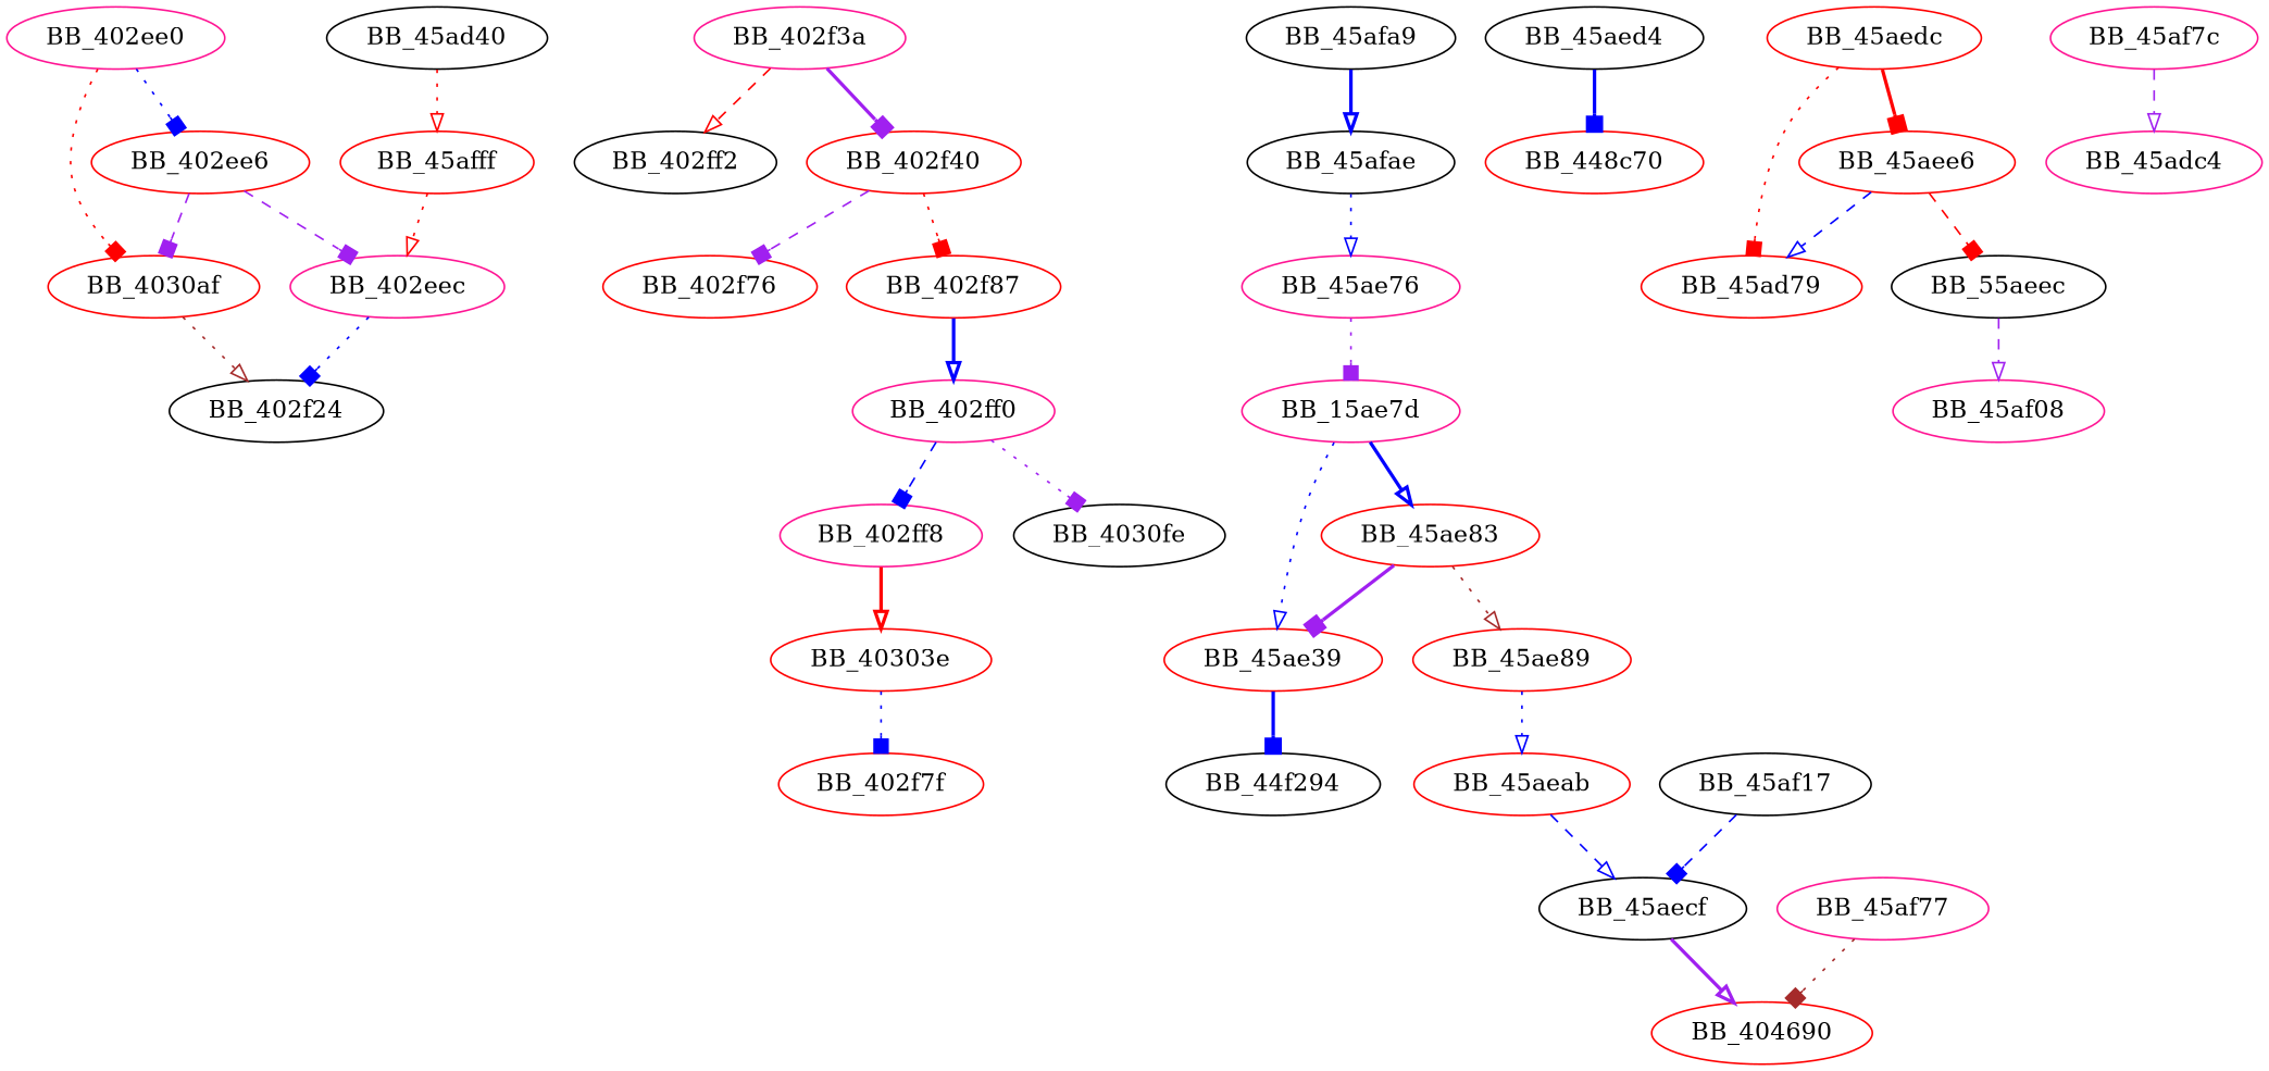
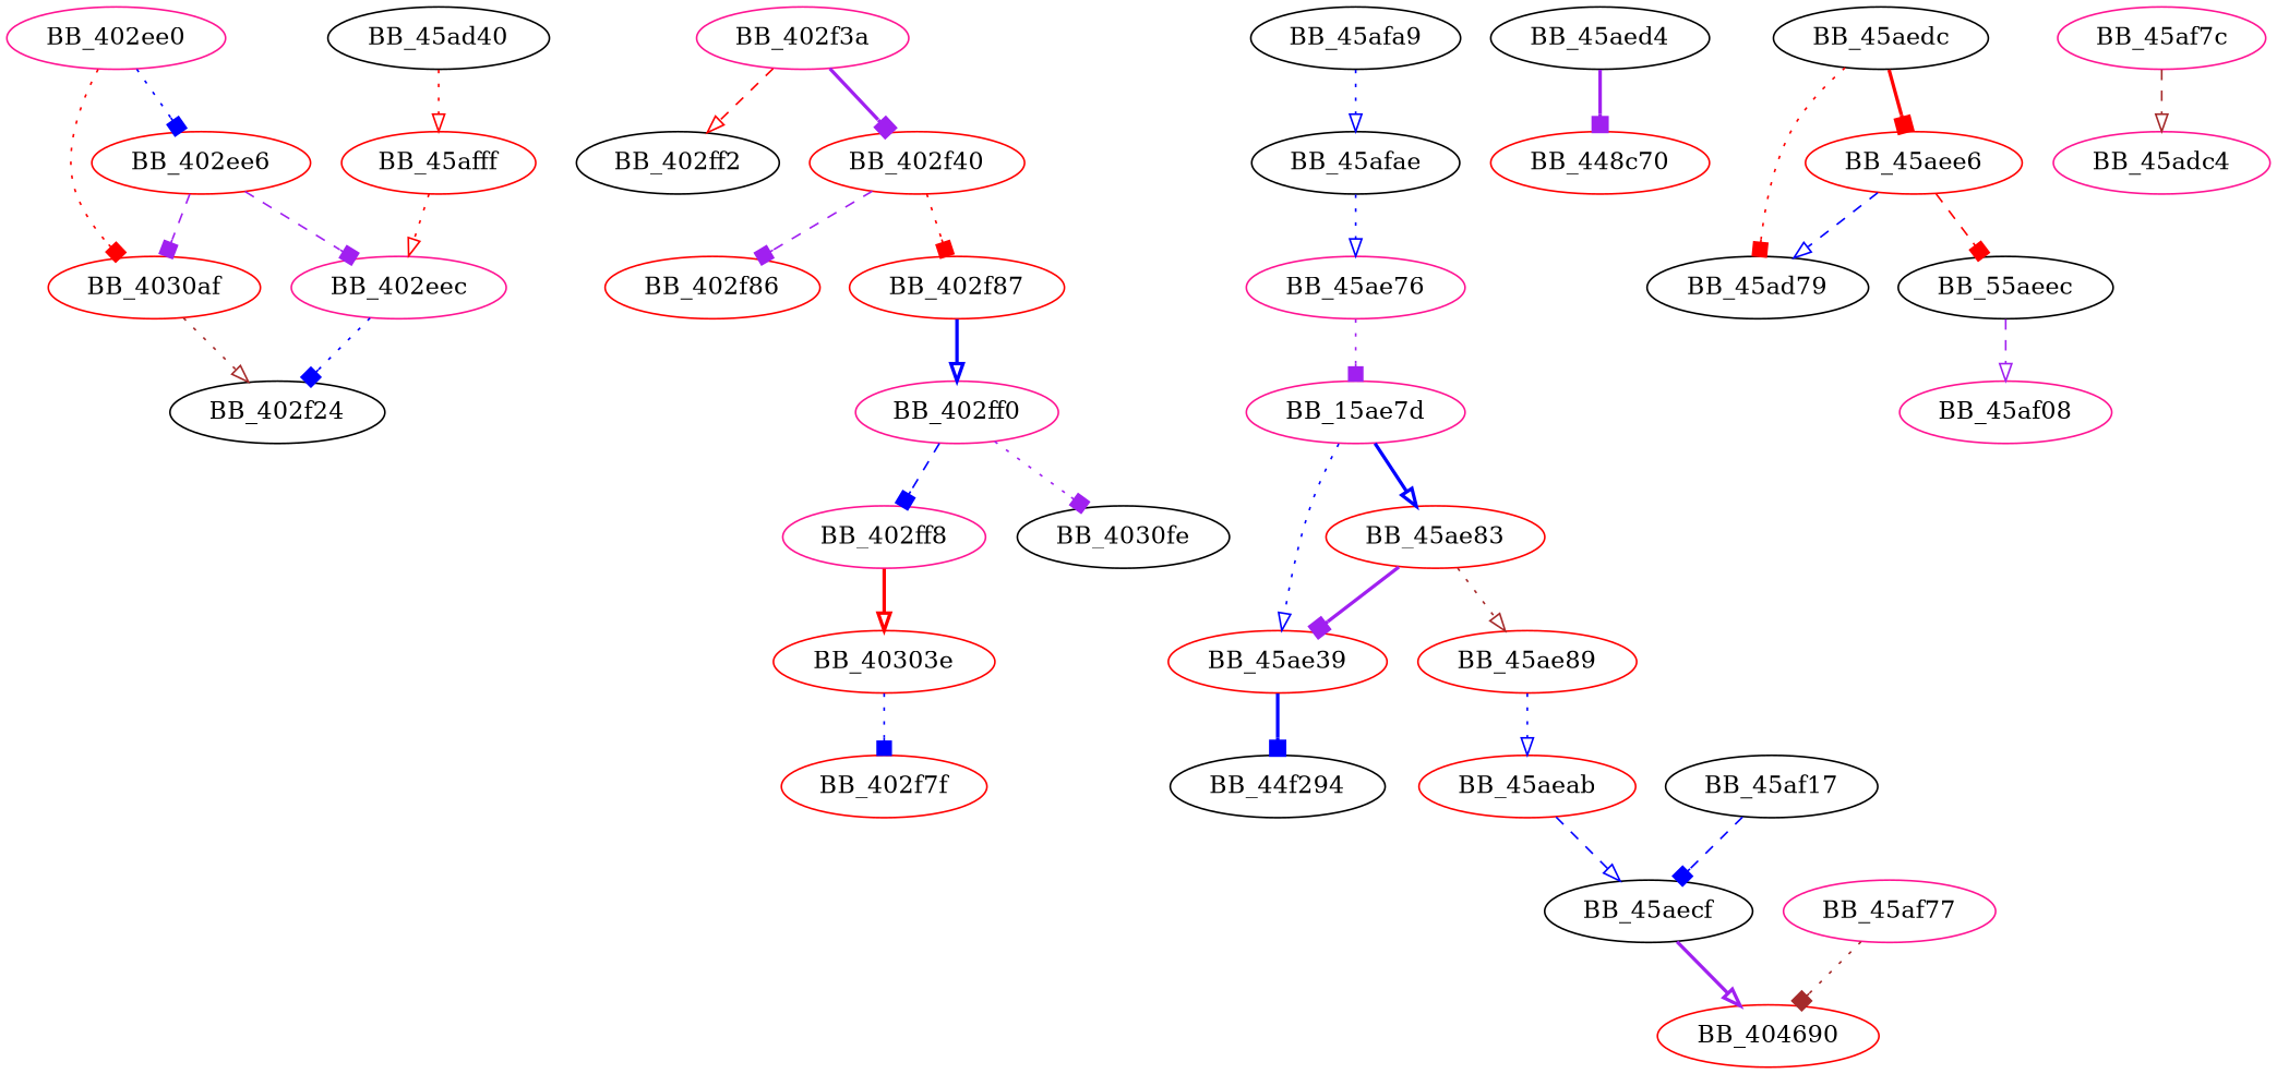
  digraph {
    node [color=red]
    edge [arrowhead=box color=blue style=dotted]
    BB_402ee0 [color=deeppink]
    BB_402ee6
    BB_4030af
    BB_402eec [color=deeppink]
    BB_402f24 [color=black]
    BB_402f3a [color=deeppink]
    BB_402ff2 [color=black]
    BB_402f40
-   BB_402f86 [label=BB_402f76]
+   BB_402f86
    BB_402f87
    BB_402ff0 [color=deeppink]
    BB_402ff8 [color=deeppink]
    BB_4030fe [color=black]
    BB_40303e
    BB_402f7f
    BB_45ad40 [color=black]
    BB_45afff
    BB_45afa9 [color=black]
    BB_45afae [color=black]
    BB_45ae76 [color=deeppink]
    BB_44f294 [color=black]
    BB_45ae39
    n23 [color=deeppink label=BB_15ae7d]
    BB_45ae83
    BB_45ae89
    BB_45aeab
    BB_45aecf [color=black]
    BB_404690
    BB_45aed4 [color=black]
    BB_448c70
-   BB_45aedc
-   BB_45ad79
+   BB_45aedc [color=black]
+   BB_45ad79 [color=black]
    BB_45aee6
    n34 [color=black label=BB_55aeec]
    BB_45af08 [color=deeppink]
    BB_45af17 [color=black]
    BB_45af77 [color=deeppink]
    BB_45af7c [color=deeppink]
    BB_45adc4 [color=deeppink]
    BB_402ee0 -> BB_402ee6
    BB_402ee0 -> BB_4030af [color=red]
    BB_402ee6 -> BB_4030af [color=purple style=dashed]
    BB_402ee6 -> BB_402eec [color=purple style=dashed]
    BB_4030af -> BB_402f24 [arrowhead=onormal color=brown]
    BB_402eec -> BB_402f24
    BB_402f3a -> BB_402ff2 [arrowhead=onormal color=red style=dashed]
    BB_402f3a -> BB_402f40 [color=purple style=bold]
    BB_402f40 -> BB_402f86 [color=purple style=dashed]
    BB_402f40 -> BB_402f87 [color=red]
    BB_402f87 -> BB_402ff0 [arrowhead=onormal style=bold]
    BB_402ff0 -> BB_402ff8 [style=dashed]
    BB_402ff0 -> BB_4030fe [color=purple]
    BB_402ff8 -> BB_40303e [arrowhead=onormal color=red style=bold]
    BB_40303e -> BB_402f7f
    BB_45ad40 -> BB_45afff [arrowhead=onormal color=red]
    BB_45afff -> BB_402eec [arrowhead=onormal color=red]
-   BB_45afa9 -> BB_45afae [arrowhead=onormal style=bold]
+   BB_45afa9 -> BB_45afae [arrowhead=onormal]
    BB_45afae -> BB_45ae76 [arrowhead=onormal]
    BB_45ae76 -> n23 [color=purple]
    BB_45ae39 -> BB_44f294 [style=bold]
    n23 -> BB_45ae39 [arrowhead=onormal]
    n23 -> BB_45ae83 [arrowhead=onormal style=bold]
    BB_45ae83 -> BB_45ae39 [color=purple style=bold]
    BB_45ae83 -> BB_45ae89 [arrowhead=onormal color=brown]
    BB_45ae89 -> BB_45aeab [arrowhead=onormal]
    BB_45aeab -> BB_45aecf [arrowhead=onormal style=dashed]
    BB_45aecf -> BB_404690 [arrowhead=onormal color=purple style=bold]
-   BB_45aed4 -> BB_448c70 [style=bold]
+   BB_45aed4 -> BB_448c70 [color=purple style=bold]
    BB_45aedc -> BB_45ad79 [color=red]
    BB_45aedc -> BB_45aee6 [color=red style=bold]
    BB_45aee6 -> BB_45ad79 [arrowhead=onormal style=dashed]
    BB_45aee6 -> n34 [color=red style=dashed]
    n34 -> BB_45af08 [arrowhead=onormal color=purple style=dashed]
    BB_45af17 -> BB_45aecf [style=dashed]
    BB_45af77 -> BB_404690 [color=brown]
-   BB_45af7c -> BB_45adc4 [arrowhead=onormal color=purple style=dashed]
+   BB_45af7c -> BB_45adc4 [arrowhead=onormal color=brown style=dashed]
  }
